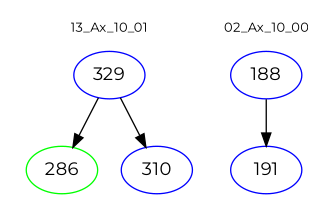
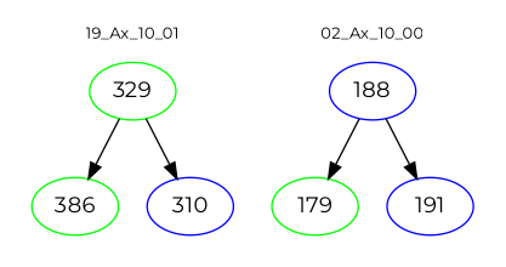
  digraph {
    fontname=Montserrat
    node [color=blue fontname=Montserrat]
    edge [color=black fontname=Montserrat]
-   n1 [label=329]
-   n2 [color=green label=286]
+   n1 [color=green label=329]
+   n2 [color=green label=386]
    n3 [label=310]
    n4 [label=188]
+   n5 [color=green label=179]
    n6 [label=191]
    subgraph cluster_1 {
      color=white
      fontsize=10
-     label="13_Ax_10_01"
+     label="19_Ax_10_01"
      n1
      n2
      n3
    }
    subgraph cluster_2 {
      color=white
      fontsize=10
      label="02_Ax_10_00"
      n4
+     n5
      n6
    }
    n1 -> n2
    n1 -> n3
+   n4 -> n5
    n4 -> n6
  }
